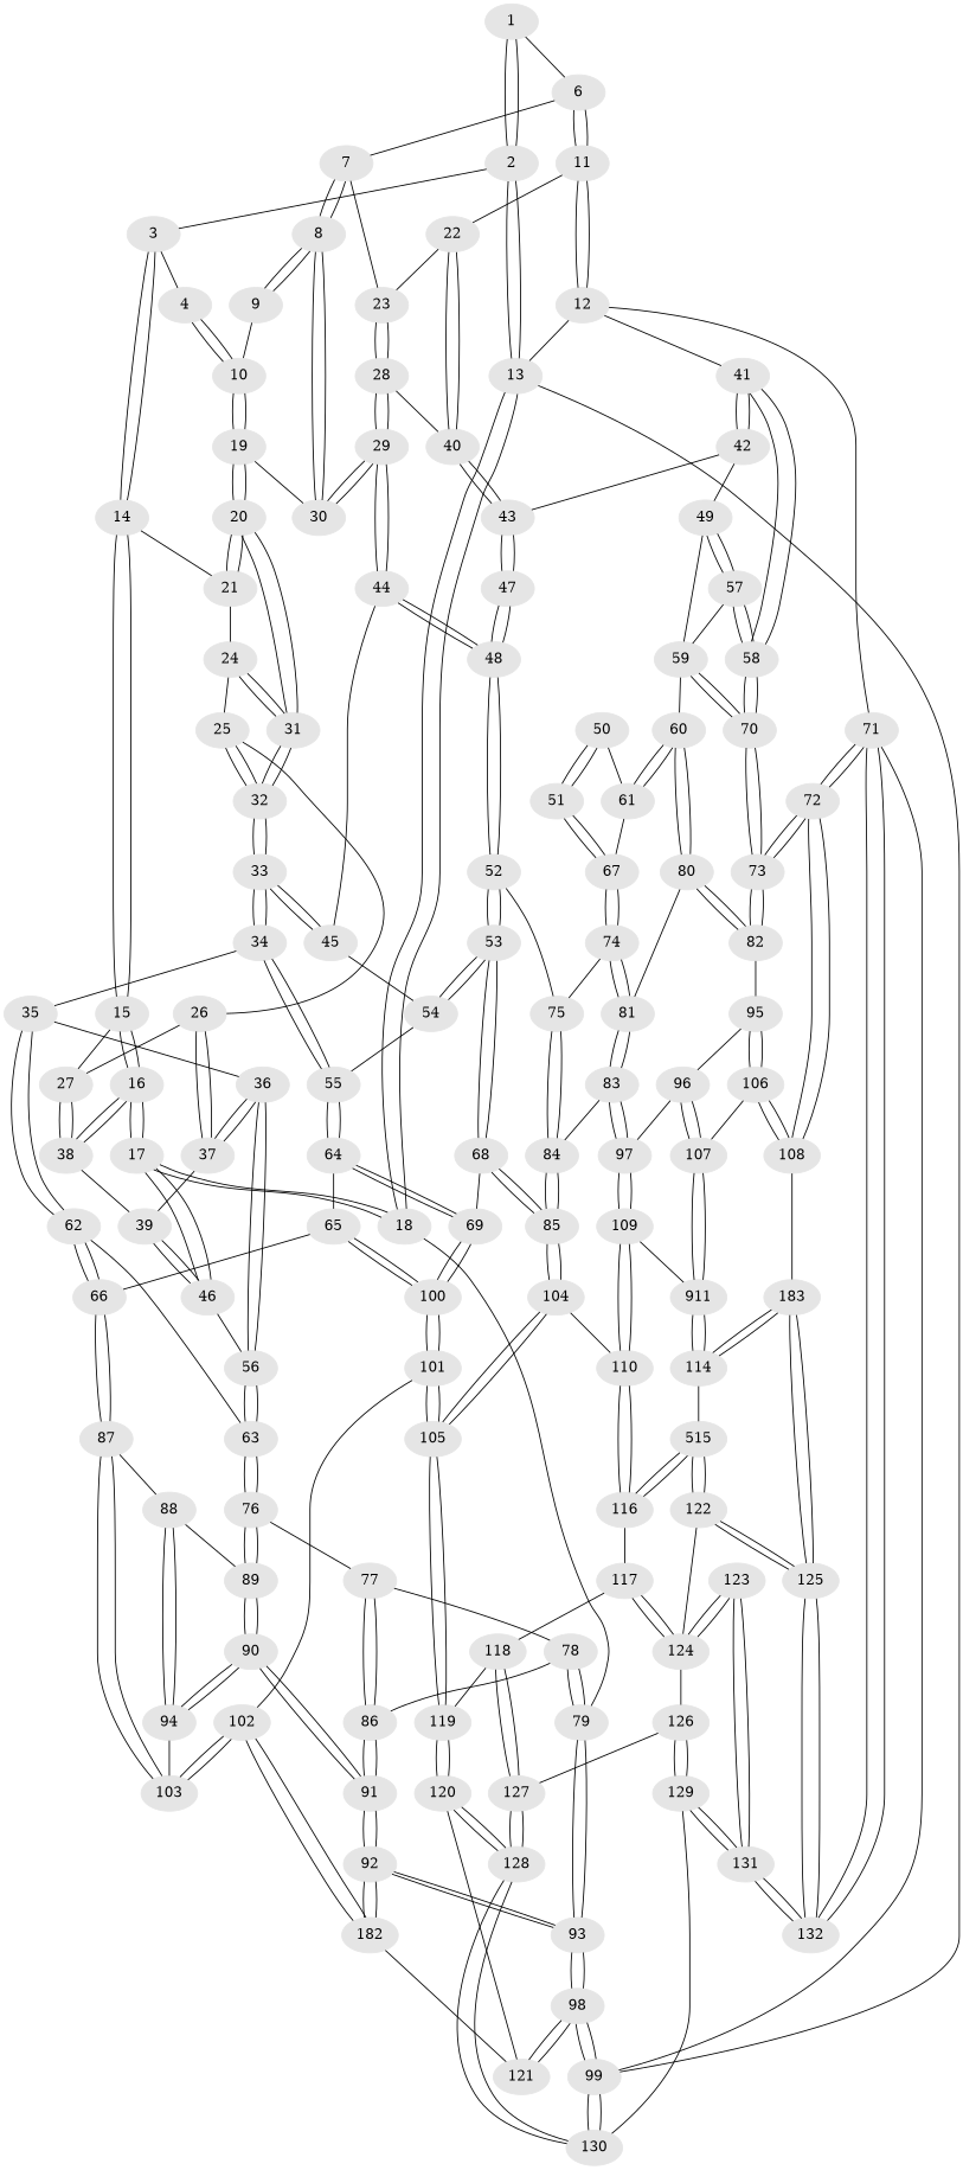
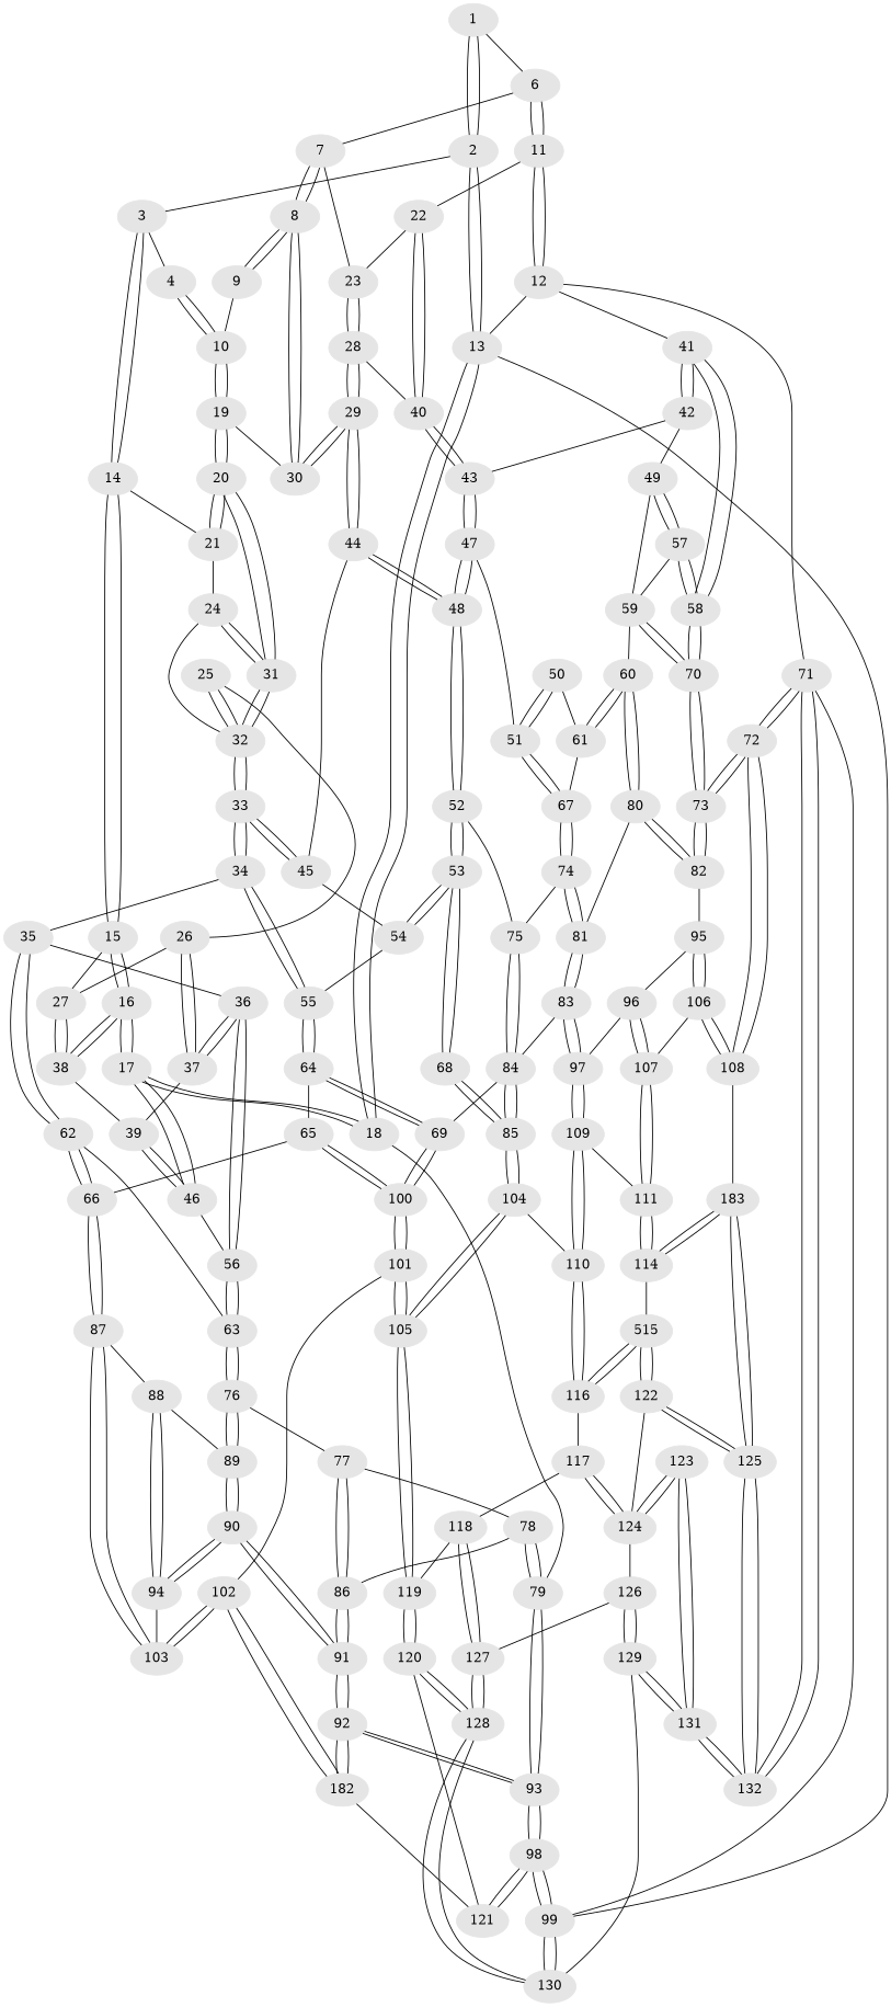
  graph {
    node [color=gray90 style=filled]
    1
    2
    6
    3
    13
    7
    11
    4
    14
    18
    99
    10
    15
    21
    19
    9
    8
    23
    12
    22
    30
    28
    20
    41
    71
    40
    42
    58
    72
    132
    79
    130
    16
    27
    24
    17
    38
    46
    39
    56
    93
    31
    32
    25
    43
    29
    26
    37
    33
    44
    45
    48
    34
    35
    55
    54
    36
    62
    64
    63
    66
    47
    49
    70
    57
    59
    51
    52
    67
    53
    75
    50
    61
    74
    68
    84
    69
    85
    65
    76
    60
    73
    80
    82
    81
    87
    77
    89
    100
    101
    88
    103
    104
    108
    n95 [label=183]
    95
    83
    78
    86
    90
    91
    98
    97
    96
    106
    109
    105
    110
    92
    94
    n111 [label=182]
    121
    107
-   111 [label=911]
+   111
    102
    119
    116
    120
    114
    125
    117
    n122 [label=515]
    122
    124
    118
    127
    126
    128
    123
    131
    129
    1 -- 2
    1 -- 2
    1 -- 6
    2 -- 3
    2 -- 13
    2 -- 13
    6 -- 7
    6 -- 11
    6 -- 11
    3 -- 4
    3 -- 14
    3 -- 14
    13 -- 18
    13 -- 18
    13 -- 99
    7 -- 8
    7 -- 8
    7 -- 23
    11 -- 12
    11 -- 12
    11 -- 22
    4 -- 10
    4 -- 10
    14 -- 15
    14 -- 15
    14 -- 21
    18 -- 79
    99 -- 130
    99 -- 130
    10 -- 19
    10 -- 19
    15 -- 16
    15 -- 16
    15 -- 27
    21 -- 24
    19 -- 30
    19 -- 20
    19 -- 20
    9 -- 10
    8 -- 9
    8 -- 9
    8 -- 30
    8 -- 30
    23 -- 28
    23 -- 28
    12 -- 13
    12 -- 41
    12 -- 71
    22 -- 23
    22 -- 40
    22 -- 40
    28 -- 40
    28 -- 29
    28 -- 29
    20 -- 21
    20 -- 21
    20 -- 31
    20 -- 31
    41 -- 42
    41 -- 42
    41 -- 58
    41 -- 58
    71 -- 99
    71 -- 72
    71 -- 72
    71 -- 132
    71 -- 132
    40 -- 43
    40 -- 43
    42 -- 43
    42 -- 49
    58 -- 70
    58 -- 70
    72 -- 73
    72 -- 73
    72 -- 108
    72 -- 108
    79 -- 93
    79 -- 93
    16 -- 17
    16 -- 17
    16 -- 38
    16 -- 38
    27 -- 38
    27 -- 38
    24 -- 31
    24 -- 31
-   24 -- 25
+   24 -- 32
    17 -- 18
    17 -- 18
    17 -- 46
    17 -- 46
    38 -- 39
    46 -- 56
    39 -- 46
    39 -- 46
    56 -- 63
    56 -- 63
    93 -- 98
    93 -- 98
    31 -- 32
    31 -- 32
    32 -- 33
    32 -- 33
    25 -- 32
    25 -- 32
    25 -- 26
    43 -- 47
    43 -- 47
    29 -- 30
    29 -- 30
    29 -- 44
    29 -- 44
    26 -- 27
    26 -- 37
    26 -- 37
    37 -- 39
    33 -- 45
    33 -- 45
    33 -- 34
    33 -- 34
    44 -- 45
    44 -- 48
    44 -- 48
    45 -- 54
    48 -- 52
    48 -- 52
    34 -- 35
    34 -- 55
    34 -- 55
    35 -- 36
    35 -- 62
    35 -- 62
    55 -- 64
    55 -- 64
    54 -- 55
    36 -- 56
    36 -- 56
    36 -- 37
    36 -- 37
    62 -- 63
    62 -- 66
    62 -- 66
    64 -- 69
    64 -- 69
    64 -- 65
    63 -- 76
    63 -- 76
    66 -- 87
    66 -- 87
    47 -- 48
    47 -- 48
+   47 -- 51
    49 -- 57
    49 -- 57
    49 -- 59
    70 -- 73
    70 -- 73
    57 -- 58
    57 -- 58
    57 -- 59
    59 -- 70
    59 -- 70
    59 -- 60
    51 -- 67
    51 -- 67
    52 -- 53
    52 -- 53
    52 -- 75
    67 -- 74
    67 -- 74
    53 -- 54
    53 -- 54
    53 -- 68
    53 -- 68
    75 -- 84
    75 -- 84
    50 -- 51
    50 -- 51
    50 -- 61
    61 -- 67
    74 -- 75
    74 -- 81
    74 -- 81
-   68 -- 69
+   84 -- 69
    68 -- 85
    68 -- 85
    84 -- 85
    84 -- 85
    69 -- 100
    69 -- 100
    85 -- 104
    85 -- 104
    65 -- 66
    65 -- 100
    65 -- 100
    76 -- 77
    76 -- 89
    76 -- 89
    60 -- 61
    60 -- 61
    60 -- 80
    60 -- 80
    73 -- 82
    73 -- 82
    80 -- 82
    80 -- 82
    80 -- 81
    82 -- 95
    81 -- 83
    81 -- 83
    87 -- 88
    87 -- 103
    87 -- 103
    77 -- 78
    77 -- 86
    77 -- 86
    89 -- 90
    89 -- 90
    100 -- 101
    100 -- 101
    101 -- 105
    101 -- 105
    101 -- 102
    88 -- 89
    88 -- 94
    88 -- 94
    104 -- 105
    104 -- 105
    104 -- 110
    108 -- n95
    n95 -- 114
    n95 -- 114
    n95 -- 125
    n95 -- 125
    95 -- 96
    95 -- 106
    95 -- 106
    83 -- 84
    83 -- 97
    83 -- 97
    78 -- 79
    78 -- 79
    78 -- 86
    86 -- 91
    86 -- 91
    90 -- 91
    90 -- 91
    90 -- 94
    90 -- 94
    91 -- 92
    91 -- 92
    98 -- 99
    98 -- 99
    98 -- 121
    98 -- 121
    97 -- 109
    97 -- 109
    96 -- 97
    96 -- 107
    96 -- 107
    106 -- 108
    106 -- 108
    106 -- 107
    109 -- 110
    109 -- 110
    109 -- 111
    105 -- 119
    105 -- 119
    110 -- 116
    110 -- 116
    92 -- 93
    92 -- 93
    92 -- n111
    92 -- n111
    94 -- 103
    n111 -- 121
    107 -- 111
    107 -- 111
    111 -- 114
    111 -- 114
    102 -- 103
    102 -- 103
    102 -- n111
    102 -- n111
    119 -- 120
    119 -- 120
    116 -- 117
    120 -- 121
    120 -- 128
    120 -- 128
    114 -- n122
    125 -- 132
    125 -- 132
    117 -- 124
    117 -- 124
    117 -- 118
    n122 -- 116
    n122 -- 116
    n122 -- 122
    n122 -- 122
    122 -- 125
    122 -- 125
    122 -- 124
    124 -- 126
    118 -- 119
    118 -- 127
    118 -- 127
    127 -- 128
    127 -- 128
    126 -- 127
    126 -- 129
    126 -- 129
    128 -- 130
    128 -- 130
    123 -- 124
    123 -- 124
    123 -- 131
    123 -- 131
    131 -- 132
    131 -- 132
    129 -- 130
    129 -- 131
    129 -- 131
  }
